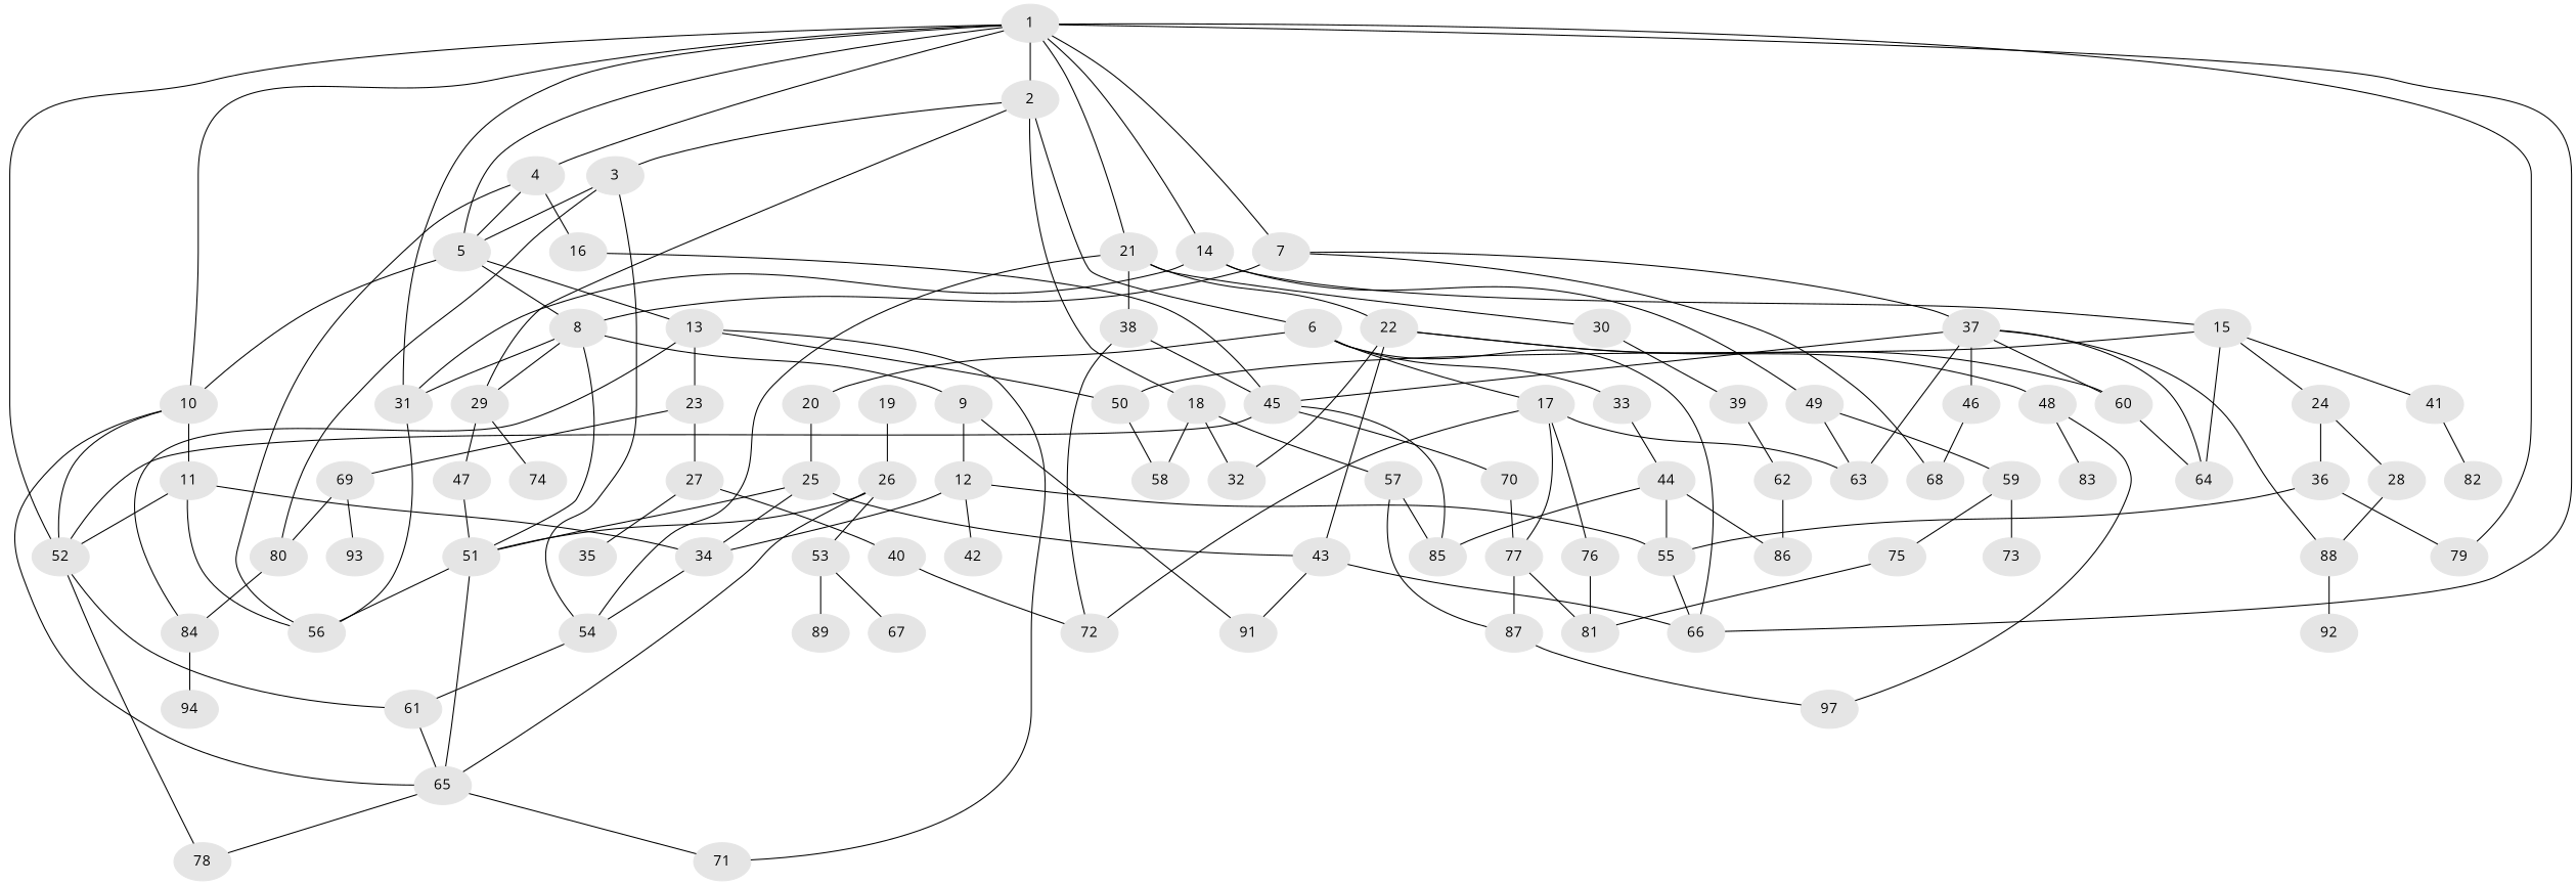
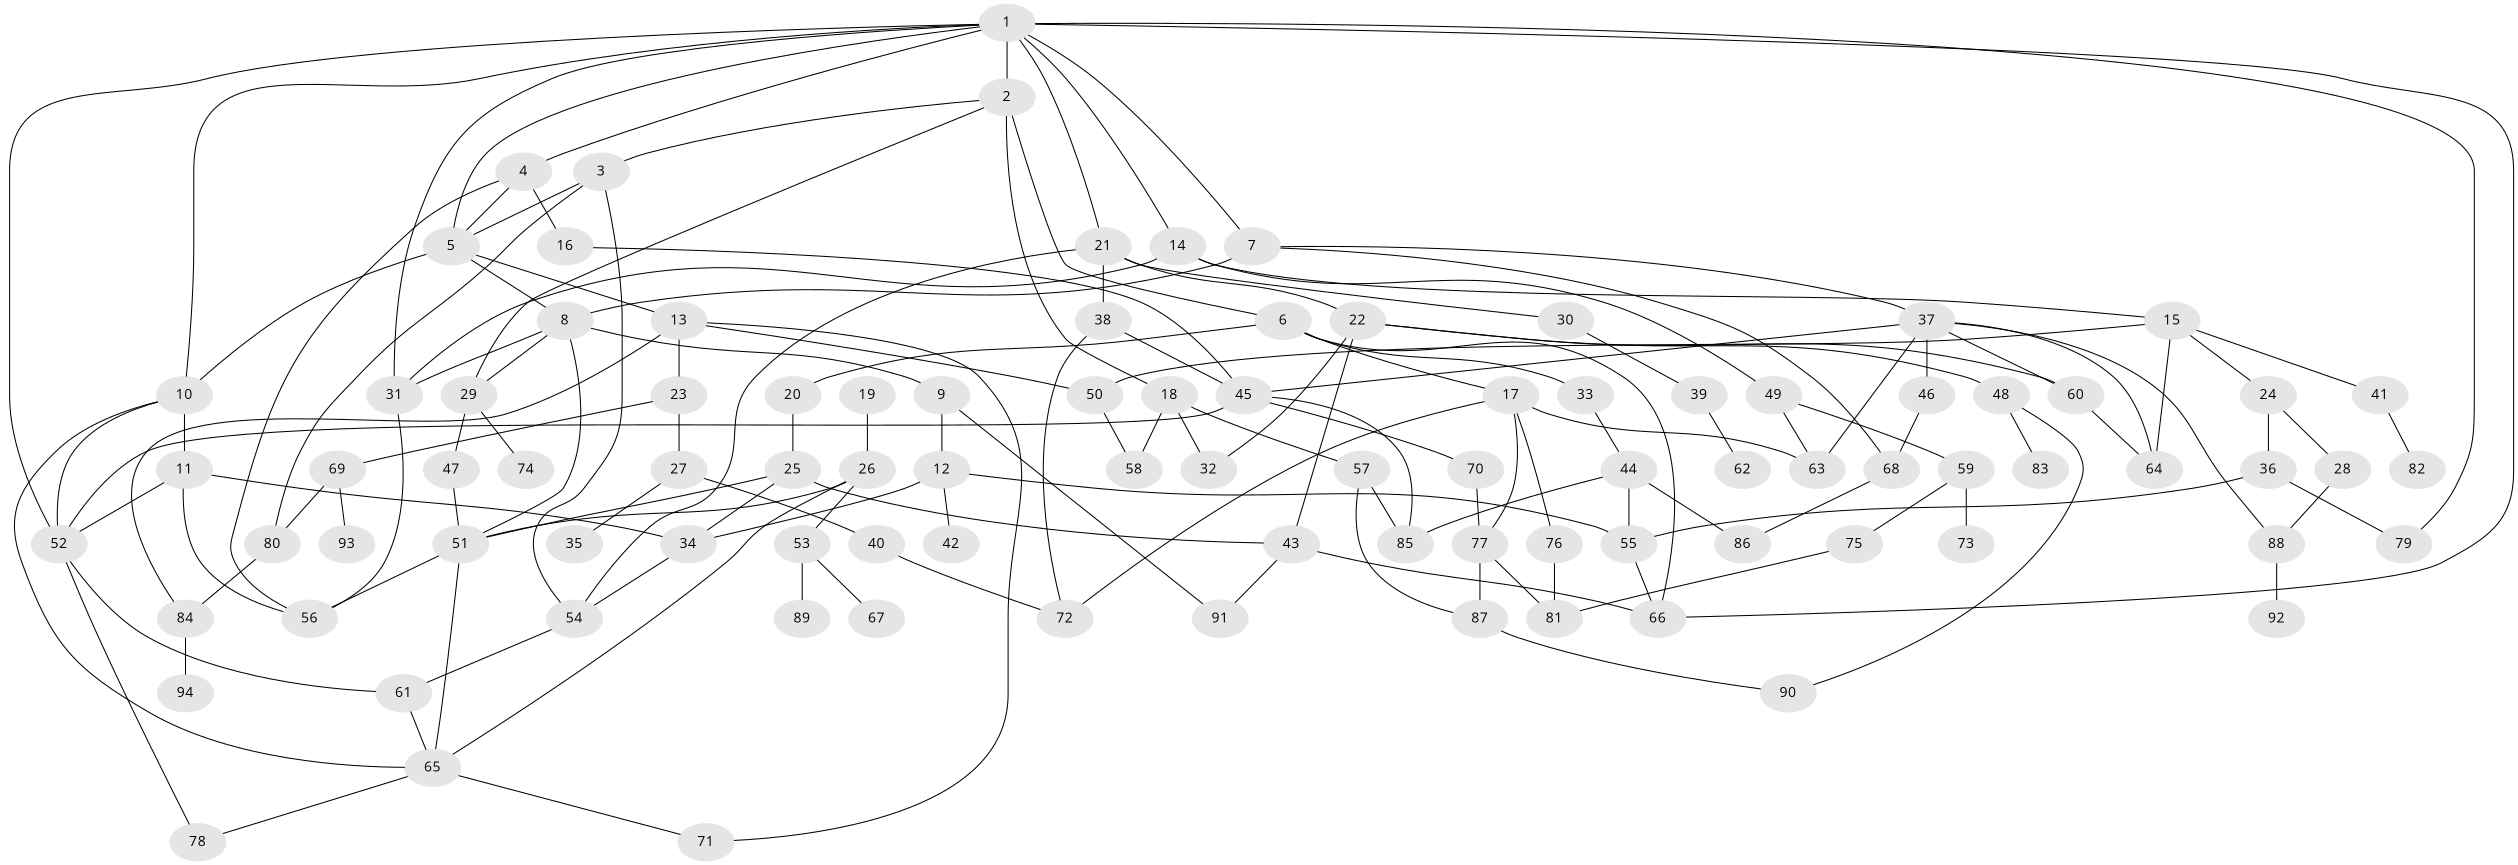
  graph {
    fontname="Open Sans"
    node [color=gray90 fontname="Open Sans" style=filled]
    edge [fontname="Open Sans" weight=1.0]
    1
    2
    4
    5
    7
    10
    14
    21
    31
    52
    66
    79
    3
    6
    18
    29
    16
    56
    8
    13
    37
    68
    11
    65
    15
    49
    54
    22
    30
    38
    61
    78
    80
    17
    20
    33
    32
    57
    58
    47
    74
    84
    45
    19
    26
    9
    51
    23
    50
    71
    63
    72
    76
    77
    25
    44
    64
    60
    88
    46
    86
    12
    91
    34
    42
    55
    27
    69
    94
    24
    41
    59
    28
    36
    82
    85
    70
    81
    87
    53
    43
    48
    39
-   90 [label=97]
+   90
    83
    35
    40
    93
    67
    89
    92
    62
    73
    75
    1 -- 2 [weight=2.0]
    1 -- 4
    1 -- 5
    1 -- 7 [weight=2.0]
    1 -- 10
    1 -- 14
    1 -- 21
    1 -- 31
    1 -- 52
    1 -- 66
    1 -- 79
    2 -- 3
    2 -- 6
    2 -- 18
    2 -- 29
    4 -- 5
    4 -- 16
    4 -- 56
    5 -- 10
    5 -- 8
    5 -- 13
    7 -- 8
    7 -- 37
    7 -- 68
    10 -- 52
    10 -- 11
    10 -- 65
    14 -- 31
    14 -- 15
    14 -- 49
    21 -- 54
    21 -- 22
    21 -- 30
    21 -- 38
    31 -- 56
    52 -- 61
    52 -- 78
    3 -- 5
    3 -- 54
    3 -- 80
    6 -- 66
    6 -- 17
    6 -- 20
    6 -- 33
    18 -- 32
    18 -- 57
    18 -- 58
    29 -- 47
    29 -- 74
    16 -- 45
    8 -- 31
    8 -- 29
    8 -- 9
    8 -- 51
    13 -- 84
    13 -- 23
    13 -- 50
    13 -- 71
    37 -- 45
    37 -- 63
    37 -- 64
    37 -- 60
    37 -- 88
    37 -- 46
-   62 -- 86
+   68 -- 86
    11 -- 52
    11 -- 56
    11 -- 34
    65 -- 78
    65 -- 71
    15 -- 50
    15 -- 64
    15 -- 24
    15 -- 41
    49 -- 63
    49 -- 59
    54 -- 61
    22 -- 32
    22 -- 60
    22 -- 43
    22 -- 48
    30 -- 39
    38 -- 45
    38 -- 72
    61 -- 65
    80 -- 84
    17 -- 63
    17 -- 72
    17 -- 76
    17 -- 77
    20 -- 25
    33 -- 44
    57 -- 85
    57 -- 87
    47 -- 51
    84 -- 94
    45 -- 52
    45 -- 85
    45 -- 70
    19 -- 26
    26 -- 65
    26 -- 51
    26 -- 53
    9 -- 12
    9 -- 91
    51 -- 56
    51 -- 65
    23 -- 27
    23 -- 69
    50 -- 58
    76 -- 81
    77 -- 81
    77 -- 87
    25 -- 51
    25 -- 34
    25 -- 43
    44 -- 86
    44 -- 55 [weight=2.0]
    44 -- 85
    60 -- 64
    88 -- 92
    46 -- 68
    12 -- 34
    12 -- 42
    12 -- 55
    34 -- 54
    55 -- 66
    27 -- 35
    27 -- 40
    69 -- 80
    69 -- 93
    24 -- 28
    24 -- 36
    41 -- 82
    59 -- 73
    59 -- 75
    28 -- 88
    36 -- 79
    36 -- 55
    70 -- 77
    87 -- 90
    53 -- 67
    53 -- 89
    43 -- 66
    43 -- 91
    48 -- 90
    48 -- 83
    39 -- 62
    40 -- 72
    75 -- 81
  }
